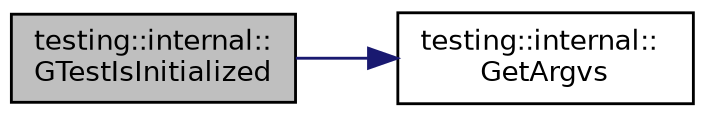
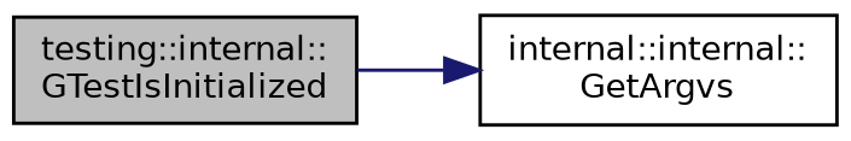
  digraph {
    rankdir=LR
    node [color=black fontname=Helvetica fontsize=10 shape=record]
    n1 [fillcolor=grey75 fontcolor=black height=0.2 label="testing::internal::\lGTestIsInitialized" style=filled width=0.4]
-   n2 [height=0.2 label="testing::internal::\lGetArgvs" width=0.4]
+   n2 [height=0.2 label="internal::internal::\lGetArgvs" width=0.4]
    n1 -> n2 [color=midnightblue fontname=Helvetica fontsize=10 labelfontname=Helvetica labelfontsize=10 style=solid]
  }
